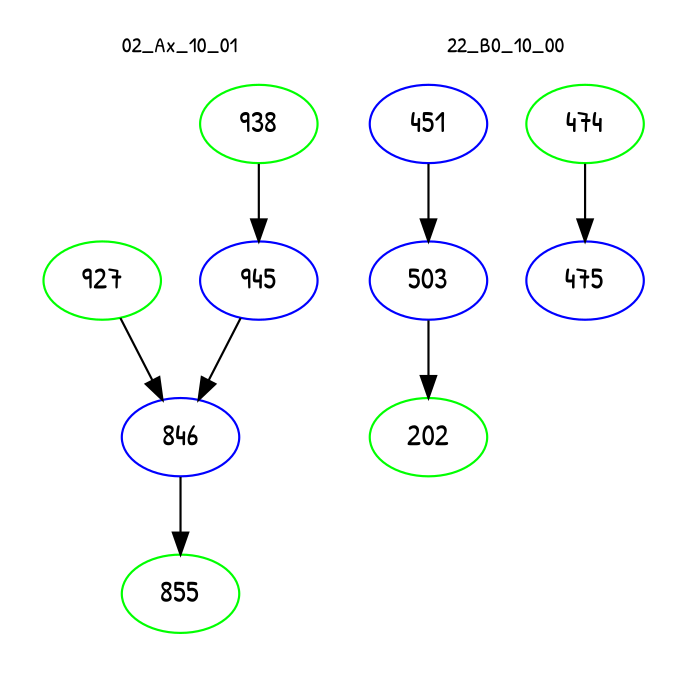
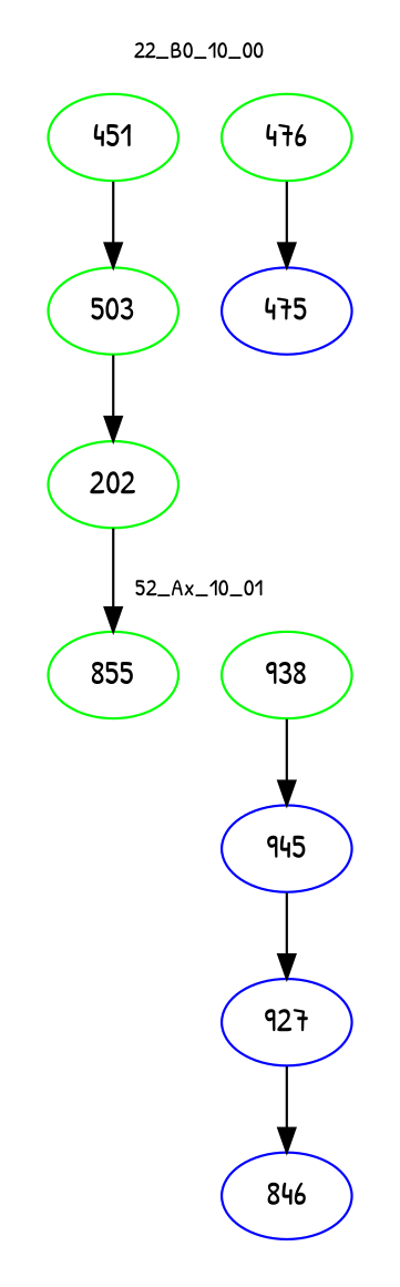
  digraph {
    fontname="Patrick Hand"
    node [color=blue fontname="Patrick Hand"]
    edge [color=black fontname="Patrick Hand"]
    n1 [color=green label=938]
    n2 [label=945]
-   n3 [color=green label=927]
+   n3 [label=927]
    n4 [label=846]
    n5 [color=green label=855]
-   n6 [color=green label=474]
+   n6 [color=green label=476]
    n7 [label=475]
-   n8 [label=451]
-   n9 [label=503]
+   n8 [color=green label=451]
+   n9 [color=green label=503]
    n10 [color=green label=202]
    subgraph cluster_1 {
      color=white
      fontsize=10
-     label="02_Ax_10_01"
+     label="52_Ax_10_01"
      n1
      n2
      n3
      n4
      n5
    }
    subgraph cluster_2 {
      color=white
      fontsize=10
      label="22_B0_10_00"
      n6
      n7
      n8
      n9
      n10
    }
    n1 -> n2
-   n2 -> n4
+   n2 -> n3
    n3 -> n4
-   n4 -> n5
+   n10 -> n5
    n6 -> n7
    n8 -> n9
    n9 -> n10
  }
